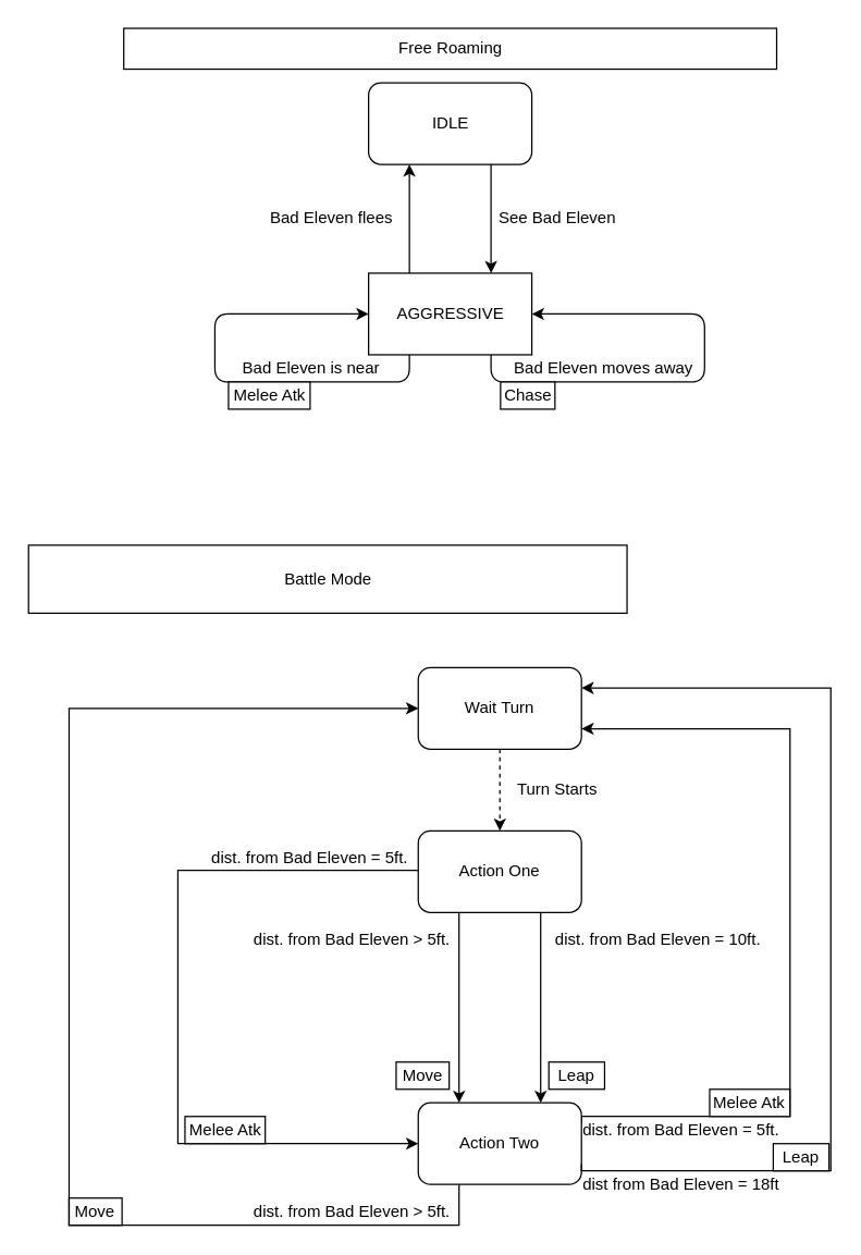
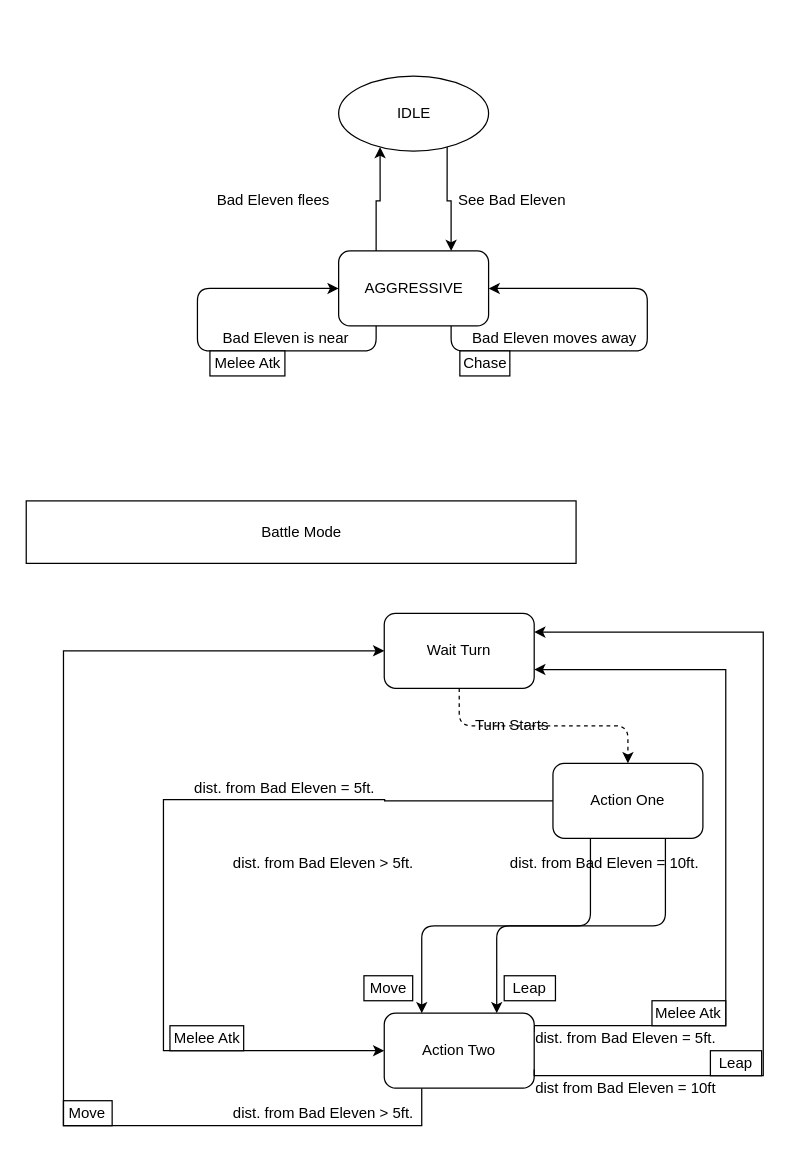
  <mxCell id="0" />
  <mxCell id="1" parent="0" />
  <mxCell id="2" style="edgeStyle=orthogonalEdgeStyle;rounded=0;orthogonalLoop=1;jettySize=auto;html=1;exitX=0.75;exitY=1;exitDx=0;exitDy=0;entryX=0.75;entryY=0;entryDx=0;entryDy=0;" parent="1" source="3" target="5" edge="1"><mxGeometry relative="1" as="geometry" /></mxCell>
- <mxCell id="3" value="IDLE" style="rounded=1;whiteSpace=wrap;html=1;" parent="1" vertex="1"><mxGeometry x="270.5" y="60" width="120" height="60" as="geometry" /></mxCell>
+ <mxCell id="3" value="IDLE" style="ellipse;whiteSpace=wrap;html=1;" parent="1" vertex="1"><mxGeometry x="270.5" y="60" width="120" height="60" as="geometry" /></mxCell>
  <mxCell id="4" style="edgeStyle=orthogonalEdgeStyle;rounded=0;orthogonalLoop=1;jettySize=auto;html=1;exitX=0.25;exitY=0;exitDx=0;exitDy=0;entryX=0.25;entryY=1;entryDx=0;entryDy=0;" parent="1" source="5" target="3" edge="1"><mxGeometry relative="1" as="geometry" /></mxCell>
- <mxCell id="5" value="AGGRESSIVE" style="whiteSpace=wrap;html=1;rounded=0;" parent="1" vertex="1"><mxGeometry x="270.5" y="200" width="120" height="60" as="geometry" /></mxCell>
+ <mxCell id="5" value="AGGRESSIVE" style="rounded=1;whiteSpace=wrap;html=1;" parent="1" vertex="1"><mxGeometry x="270.5" y="200" width="120" height="60" as="geometry" /></mxCell>
  <mxCell id="6" value="See Bad Eleven" style="text;html=1;align=center;verticalAlign=middle;resizable=0;points=[];autosize=1;" parent="1" vertex="1"><mxGeometry x="358.5" y="150" width="100" height="20" as="geometry" /></mxCell>
- <mxCell id="7" value="Bad Eleven flees" style="text;html=1;align=center;verticalAlign=middle;resizable=0;points=[];autosize=1;" parent="1" vertex="1"><mxGeometry x="187.5" y="150" width="110" height="20" as="geometry" /></mxCell>
+ <mxCell id="7" value="Bad Eleven flees" style="text;html=1;align=center;verticalAlign=middle;resizable=0;points=[];autosize=1;" parent="1" vertex="1"><mxGeometry x="162.5" y="150" width="110" height="20" as="geometry" /></mxCell>
  <mxCell id="8" style="edgeStyle=orthogonalEdgeStyle;orthogonalLoop=1;jettySize=auto;html=1;exitX=0.75;exitY=1;exitDx=0;exitDy=0;entryX=1;entryY=0.5;entryDx=0;entryDy=0;rounded=1;" parent="1" source="5" target="5" edge="1"><mxGeometry relative="1" as="geometry"><Array as="points"><mxPoint x="360.5" y="280" /><mxPoint x="517.5" y="280" /><mxPoint x="517.5" y="230" /></Array></mxGeometry></mxCell>
  <mxCell id="9" value="Bad Eleven moves away" style="text;html=1;align=center;verticalAlign=middle;resizable=0;points=[];autosize=1;" parent="1" vertex="1"><mxGeometry x="367.5" y="260" width="150" height="20" as="geometry" /></mxCell>
  <mxCell id="10" value="Chase" style="rounded=0;whiteSpace=wrap;html=1;" parent="1" vertex="1"><mxGeometry x="367.5" y="280" width="40" height="20" as="geometry" /></mxCell>
  <mxCell id="11" style="edgeStyle=orthogonalEdgeStyle;rounded=1;orthogonalLoop=1;jettySize=auto;html=1;exitX=0.25;exitY=1;exitDx=0;exitDy=0;entryX=0;entryY=0.5;entryDx=0;entryDy=0;" parent="1" source="5" target="5" edge="1"><mxGeometry relative="1" as="geometry"><Array as="points"><mxPoint x="300.5" y="280" /><mxPoint x="157.5" y="280" /><mxPoint x="157.5" y="230" /></Array></mxGeometry></mxCell>
  <mxCell id="12" value="Bad Eleven is near" style="text;html=1;align=center;verticalAlign=middle;resizable=0;points=[];autosize=1;" parent="1" vertex="1"><mxGeometry x="167.5" y="260" width="120" height="20" as="geometry" /></mxCell>
  <mxCell id="13" value="Melee Atk" style="rounded=0;whiteSpace=wrap;html=1;" parent="1" vertex="1"><mxGeometry x="167.5" y="280" width="60" height="20" as="geometry" /></mxCell>
- <mxCell id="14" value="Free Roaming" style="rounded=0;whiteSpace=wrap;html=1;" parent="1" vertex="1"><mxGeometry x="90.5" y="20" width="480" height="30" as="geometry" /></mxCell>
  <mxCell id="15" value="Battle Mode" style="rounded=0;whiteSpace=wrap;html=1;" parent="1" vertex="1"><mxGeometry x="20.5" y="400" width="440" height="50" as="geometry" /></mxCell>
  <mxCell id="16" style="edgeStyle=orthogonalEdgeStyle;rounded=0;orthogonalLoop=1;jettySize=auto;html=1;exitX=0;exitY=0.5;exitDx=0;exitDy=0;entryX=0;entryY=0.5;entryDx=0;entryDy=0;" parent="1" target="28" edge="1" source="19"><mxGeometry relative="1" as="geometry"><mxPoint x="327.5" y="639" as="sourcePoint" /><mxPoint x="135.5" y="639" as="targetPoint" /><Array as="points"><mxPoint x="307.25" y="639" /><mxPoint x="130.25" y="639" /><mxPoint x="130.25" y="840" /></Array></mxGeometry></mxCell>
  <mxCell id="17" style="edgeStyle=orthogonalEdgeStyle;rounded=1;orthogonalLoop=1;jettySize=auto;html=1;exitX=0.75;exitY=1;exitDx=0;exitDy=0;entryX=0.75;entryY=0;entryDx=0;entryDy=0;" parent="1" source="19" target="28" edge="1"><mxGeometry relative="1" as="geometry" /></mxCell>
  <mxCell id="18" style="edgeStyle=orthogonalEdgeStyle;rounded=1;orthogonalLoop=1;jettySize=auto;html=1;exitX=0.25;exitY=1;exitDx=0;exitDy=0;entryX=0.25;entryY=0;entryDx=0;entryDy=0;" parent="1" source="19" target="28" edge="1"><mxGeometry relative="1" as="geometry" /></mxCell>
- <mxCell id="19" value="Action One" style="rounded=1;whiteSpace=wrap;html=1;" parent="1" vertex="1"><mxGeometry x="307" y="610" width="120" height="60" as="geometry" /></mxCell>
+ <mxCell id="19" value="Action One" style="rounded=1;whiteSpace=wrap;html=1;" parent="1" vertex="1"><mxGeometry x="442" y="610" width="120" height="60" as="geometry" /></mxCell>
  <mxCell id="20" style="edgeStyle=orthogonalEdgeStyle;rounded=1;orthogonalLoop=1;jettySize=auto;html=1;exitX=0.5;exitY=1;exitDx=0;exitDy=0;entryX=0.5;entryY=0;entryDx=0;entryDy=0;dashed=1;" parent="1" source="21" target="19" edge="1"><mxGeometry relative="1" as="geometry" /></mxCell>
  <mxCell id="21" value="Wait Turn" style="rounded=1;whiteSpace=wrap;html=1;" parent="1" vertex="1"><mxGeometry x="307" y="490" width="120" height="60" as="geometry" /></mxCell>
  <mxCell id="22" value="Turn Starts" style="text;html=1;align=center;verticalAlign=middle;resizable=0;points=[];autosize=1;" parent="1" vertex="1"><mxGeometry x="374" y="570" width="70" height="20" as="geometry" /></mxCell>
  <mxCell id="23" value="dist. from Bad Eleven = 5ft." style="text;html=1;align=center;verticalAlign=middle;resizable=0;points=[];autosize=1;" parent="1" vertex="1"><mxGeometry x="147" y="620" width="160" height="20" as="geometry" /></mxCell>
  <mxCell id="24" value="Melee Atk" style="rounded=0;whiteSpace=wrap;html=1;" parent="1" vertex="1"><mxGeometry x="135.5" y="820" width="59" height="20" as="geometry" /></mxCell>
  <mxCell id="25" value="Move" style="rounded=0;whiteSpace=wrap;html=1;" parent="1" vertex="1"><mxGeometry x="50.25" y="880" width="39" height="20" as="geometry" /></mxCell>
  <mxCell id="26" style="edgeStyle=orthogonalEdgeStyle;rounded=0;orthogonalLoop=1;jettySize=auto;html=1;exitX=1;exitY=0.25;exitDx=0;exitDy=0;entryX=1;entryY=0.75;entryDx=0;entryDy=0;" parent="1" source="28" target="21" edge="1"><mxGeometry relative="1" as="geometry"><Array as="points"><mxPoint x="427.25" y="820" /><mxPoint x="580.25" y="820" /><mxPoint x="580.25" y="535" /></Array></mxGeometry></mxCell>
  <mxCell id="27" style="edgeStyle=orthogonalEdgeStyle;rounded=0;orthogonalLoop=1;jettySize=auto;html=1;exitX=0.25;exitY=1;exitDx=0;exitDy=0;entryX=0;entryY=0.5;entryDx=0;entryDy=0;" edge="1" parent="1" source="28" target="21"><mxGeometry relative="1" as="geometry"><mxPoint x="20.25" y="850" as="targetPoint" /><Array as="points"><mxPoint x="337.25" y="900" /><mxPoint x="50.25" y="900" /><mxPoint x="50.25" y="520" /></Array></mxGeometry></mxCell>
  <mxCell id="28" value="Action Two" style="rounded=1;whiteSpace=wrap;html=1;" parent="1" vertex="1"><mxGeometry x="307" y="810" width="120" height="60" as="geometry" /></mxCell>
  <mxCell id="29" value="dist. from Bad Eleven = 10ft." style="text;html=1;align=center;verticalAlign=middle;resizable=0;points=[];autosize=1;" parent="1" vertex="1"><mxGeometry x="398" y="680" width="170" height="20" as="geometry" /></mxCell>
  <mxCell id="30" value="Leap" style="rounded=0;whiteSpace=wrap;html=1;" parent="1" vertex="1"><mxGeometry x="403" y="780" width="41" height="20" as="geometry" /></mxCell>
  <mxCell id="31" value="dist. from Bad Eleven = 5ft." style="text;html=1;align=center;verticalAlign=middle;resizable=0;points=[];autosize=1;" parent="1" vertex="1"><mxGeometry x="420.25" y="820" width="160" height="20" as="geometry" /></mxCell>
  <mxCell id="32" value="Melee Atk" style="rounded=0;whiteSpace=wrap;html=1;" parent="1" vertex="1"><mxGeometry x="521.25" y="800" width="59" height="20" as="geometry" /></mxCell>
  <mxCell id="33" value="dist. from Bad Eleven &amp;gt; 5ft." style="text;html=1;align=center;verticalAlign=middle;resizable=0;points=[];autosize=1;" parent="1" vertex="1"><mxGeometry x="177.75" y="880" width="160" height="20" as="geometry" /></mxCell>
- <mxCell id="34" value="dist from Bad Eleven = 18ft" style="text;html=1;align=center;verticalAlign=middle;resizable=0;points=[];autosize=1;" parent="1" vertex="1"><mxGeometry x="420.25" y="860" width="160" height="20" as="geometry" /></mxCell>
+ <mxCell id="34" value="dist from Bad Eleven = 10ft" style="text;html=1;align=center;verticalAlign=middle;resizable=0;points=[];autosize=1;" parent="1" vertex="1"><mxGeometry x="420.25" y="860" width="160" height="20" as="geometry" /></mxCell>
  <mxCell id="35" style="edgeStyle=orthogonalEdgeStyle;rounded=0;orthogonalLoop=1;jettySize=auto;html=1;exitX=1;exitY=0.75;exitDx=0;exitDy=0;entryX=1;entryY=0.25;entryDx=0;entryDy=0;" parent="1" source="28" target="21" edge="1"><mxGeometry relative="1" as="geometry"><mxPoint x="427.25" y="855" as="sourcePoint" /><mxPoint x="427.25" y="505" as="targetPoint" /><Array as="points"><mxPoint x="427.25" y="860" /><mxPoint x="610.25" y="860" /><mxPoint x="610.25" y="505" /></Array></mxGeometry></mxCell>
  <mxCell id="36" value="Leap" style="rounded=0;whiteSpace=wrap;html=1;" parent="1" vertex="1"><mxGeometry x="568" y="840" width="41" height="20" as="geometry" /></mxCell>
  <mxCell id="37" value="dist. from Bad Eleven &amp;gt; 5ft." style="text;html=1;align=center;verticalAlign=middle;resizable=0;points=[];autosize=1;" parent="1" vertex="1"><mxGeometry x="177.75" y="680" width="160" height="20" as="geometry" /></mxCell>
  <mxCell id="38" value="Move" style="rounded=0;whiteSpace=wrap;html=1;" parent="1" vertex="1"><mxGeometry x="290.75" y="780" width="39" height="20" as="geometry" /></mxCell>
